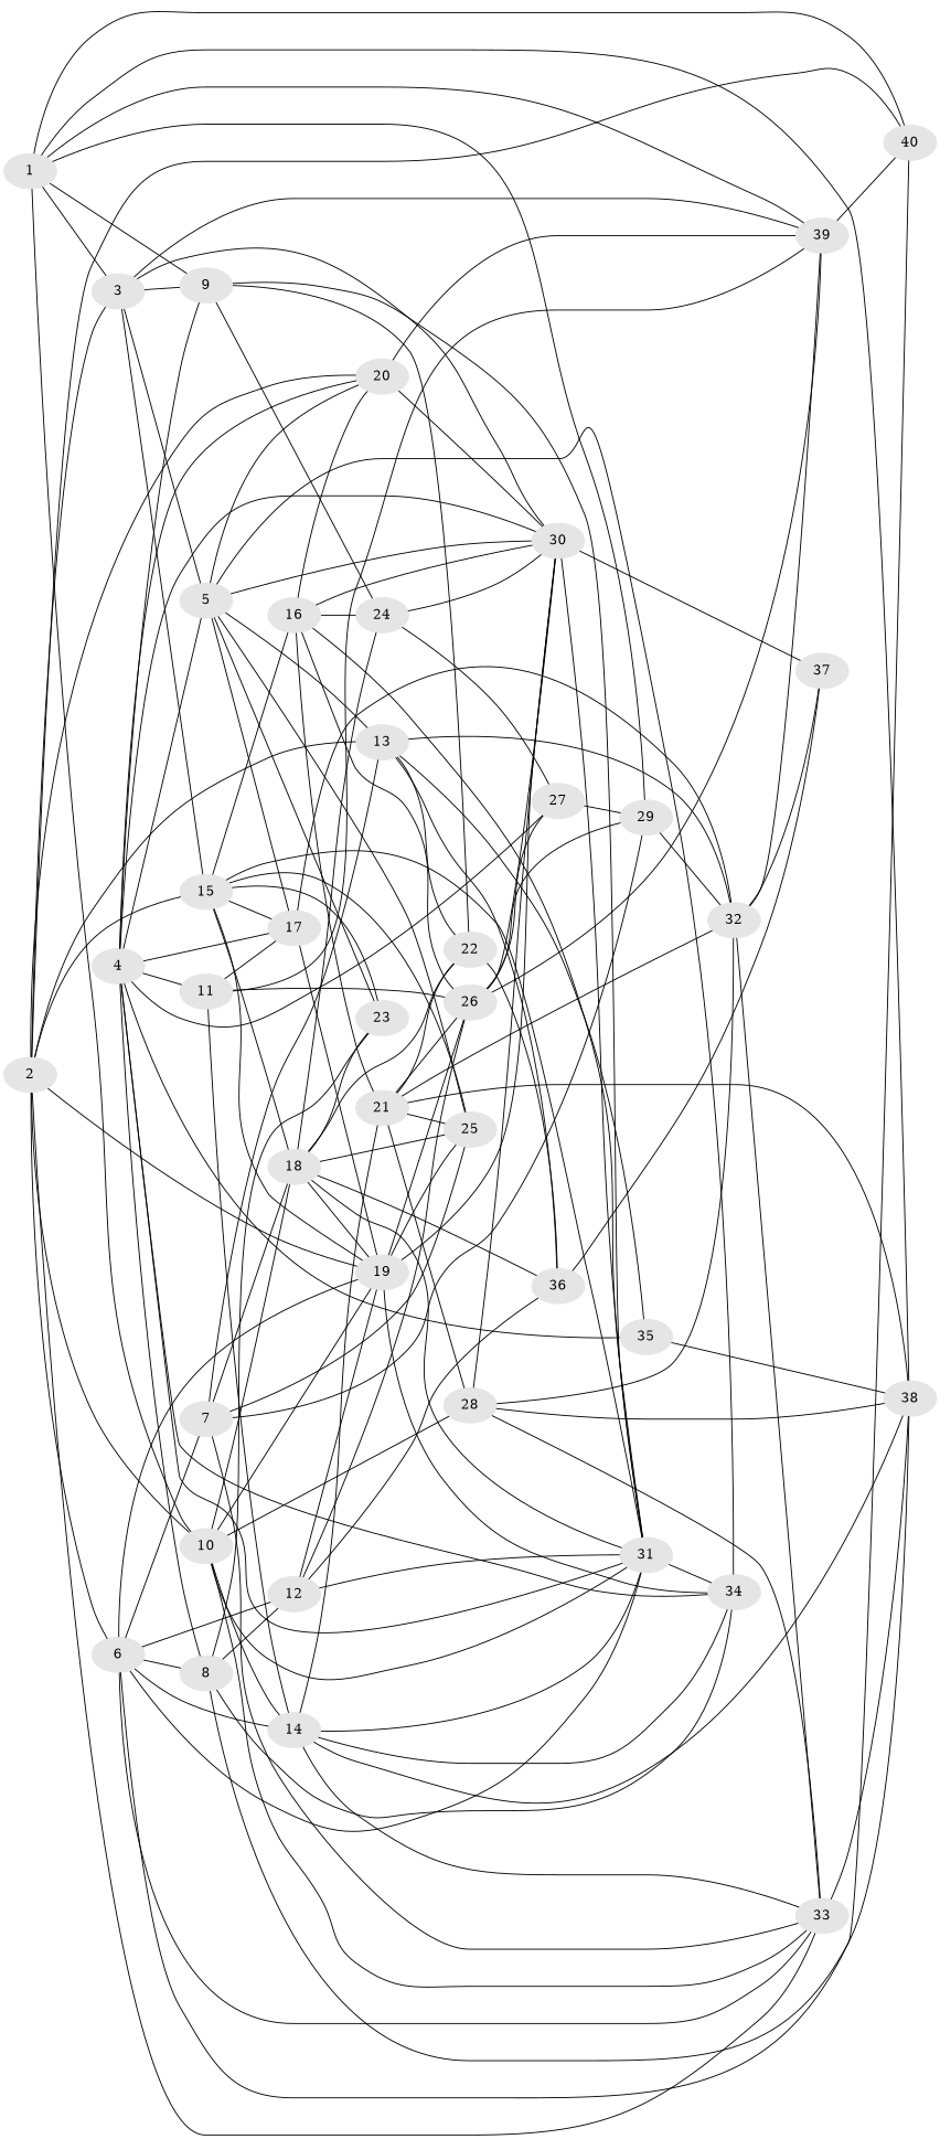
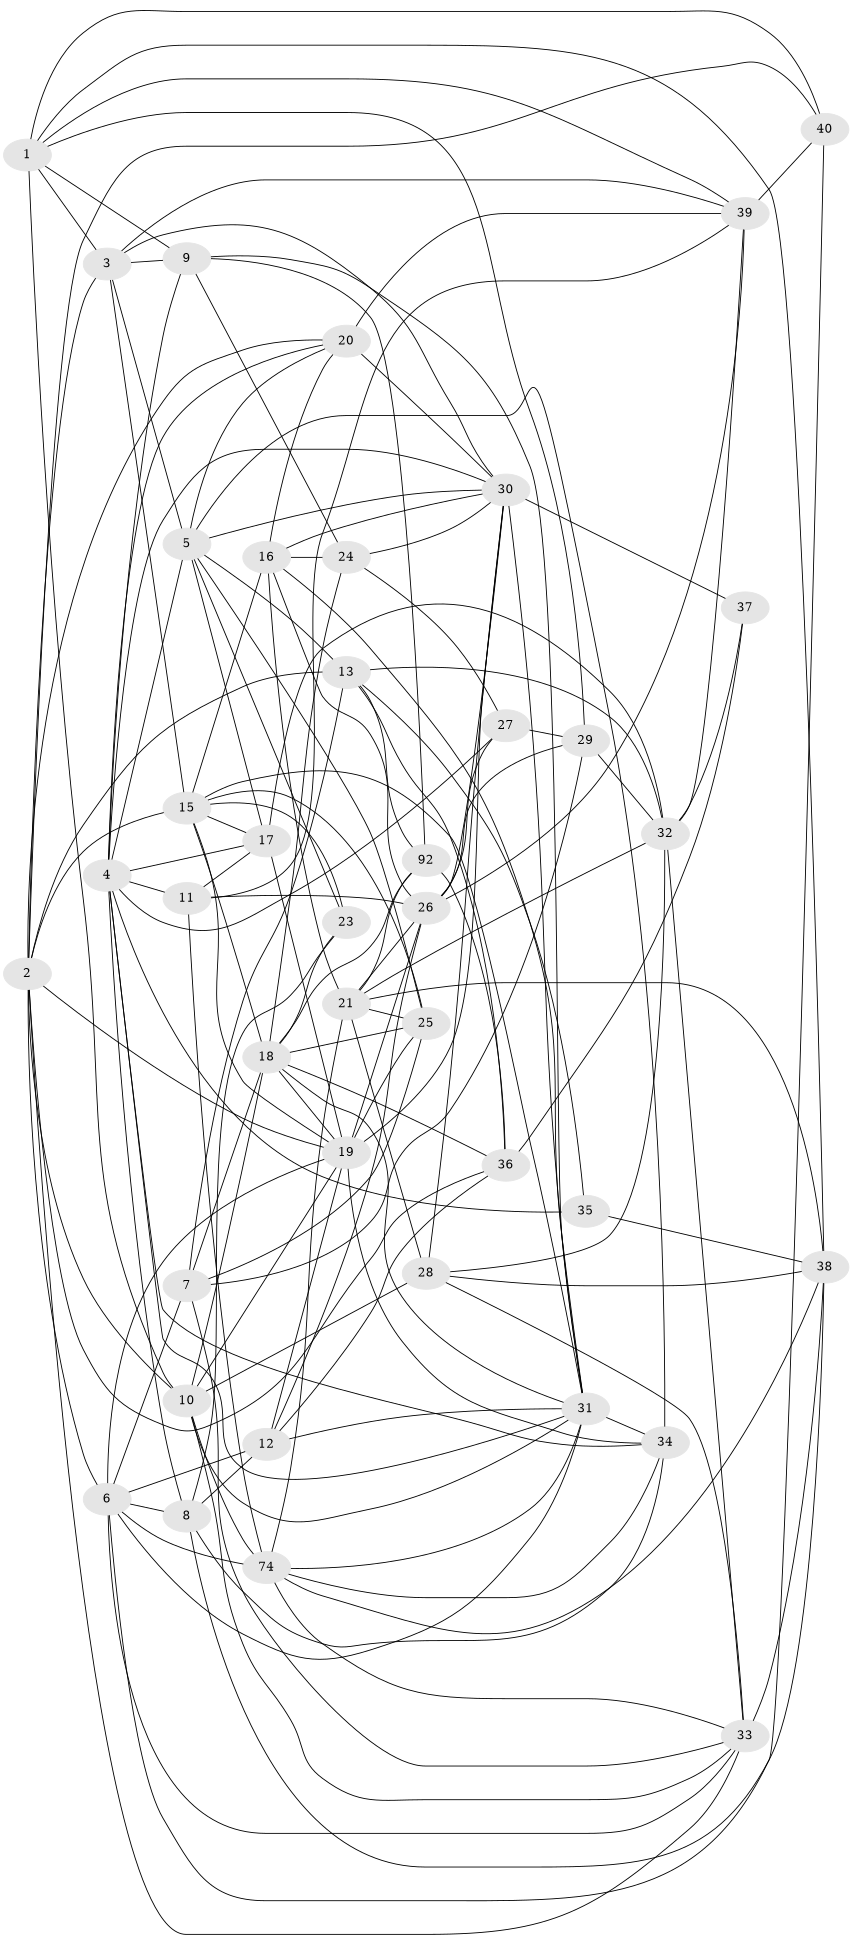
  graph {
    rankdir=LR
    node [color=gray90 style=filled]
    edge [weight=1.0]
    1
    3
    9
    10
    29
    38
    39
    40
    15
    5
    30
    31
-   22
+   22 [label=92]
    24
    19
    33
-   14
+   14 [label=74]
    18
    28
    32
    2
    6
    13
    20
    36
    8
    7
    12
    35
    17
    23
    25
    16
    34
    26
    37
    4
    11
    27
    21
    1 -- 3
    1 -- 9 [weight=3.0]
    1 -- 10
    1 -- 29
    1 -- 38
    1 -- 39 [weight=2.0]
    1 -- 40
    3 -- 9
    3 -- 39
    3 -- 15
    3 -- 5 [weight=2.0]
    3 -- 30
    9 -- 31
    9 -- 22
    9 -- 24
    10 -- 31
    10 -- 19
    10 -- 33
    10 -- 14
    10 -- 18
    10 -- 28
    29 -- 32
    39 -- 40
    15 -- 31
    15 -- 19
    15 -- 18
    15 -- 17 [weight=2.0]
    15 -- 23
    15 -- 25
    15 -- 16
    5 -- 30
    5 -- 13
    5 -- 20
    5 -- 17 [weight=2.0]
    5 -- 23
    5 -- 25
    5 -- 34 [weight=2.0]
    30 -- 31
    30 -- 37 [weight=2.0]
    31 -- 34 [weight=2.0]
    22 -- 36
    24 -- 30
    24 -- 27
    19 -- 30
    19 -- 25
    19 -- 34
    19 -- 26
    33 -- 38
    14 -- 38
    14 -- 31
    14 -- 33
    14 -- 34
    14 -- 21
    18 -- 31
    18 -- 22 [weight=2.0]
    18 -- 24
    18 -- 19 [weight=2.0]
    18 -- 36
    18 -- 23
    18 -- 25
    28 -- 38
    28 -- 30
    28 -- 33
    28 -- 32
    32 -- 39
    32 -- 33 [weight=2.0]
    32 -- 37
    2 -- 3
    2 -- 10
    2 -- 40
    2 -- 15
    2 -- 19
    2 -- 33
    2 -- 6
    2 -- 13
    2 -- 20
+   2 -- 36
    6 -- 40
    6 -- 31
    6 -- 19
    6 -- 33 [weight=2.0]
    6 -- 14
    6 -- 8
    6 -- 7 [weight=3.0]
    6 -- 12
    13 -- 22
    13 -- 32 [weight=2.0]
    13 -- 36
    13 -- 35
    20 -- 39
    20 -- 30
    36 -- 37
    8 -- 38
    8 -- 12
    8 -- 23
    8 -- 34
    7 -- 29
    7 -- 33
    7 -- 18
    7 -- 13
    7 -- 25
    12 -- 31
    12 -- 19
    12 -- 36
    12 -- 26
    35 -- 38 [weight=2.0]
    17 -- 19
    17 -- 32
    16 -- 30
    16 -- 31
    16 -- 24 [weight=2.0]
    16 -- 20
    16 -- 26
    16 -- 21
    26 -- 29
    26 -- 39
    26 -- 30
    26 -- 27 [weight=3.0]
    4 -- 9
    4 -- 5
    4 -- 30 [weight=2.0]
    4 -- 31
    4 -- 20
    4 -- 8
    4 -- 35
    4 -- 17
    4 -- 34
    4 -- 11
    4 -- 27
    11 -- 39 [weight=2.0]
    11 -- 14 [weight=2.0]
    11 -- 17
    11 -- 26 [weight=2.0]
    27 -- 29 [weight=2.0]
    21 -- 38
    21 -- 22
    21 -- 28 [weight=3.0]
    21 -- 32
    21 -- 25
    21 -- 26
  }
